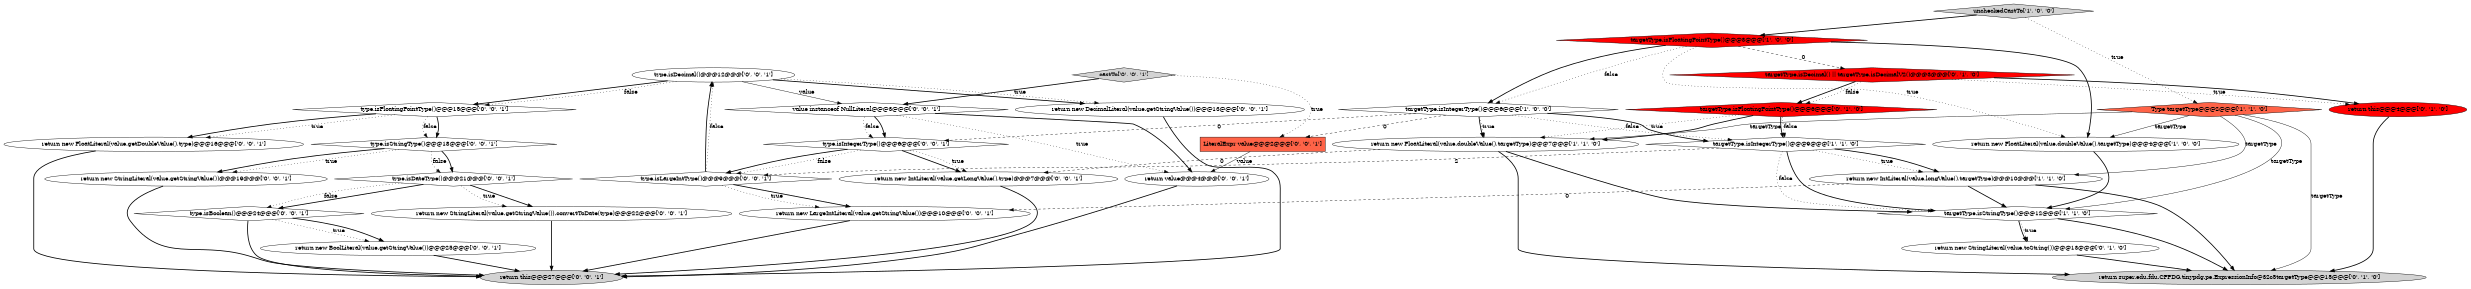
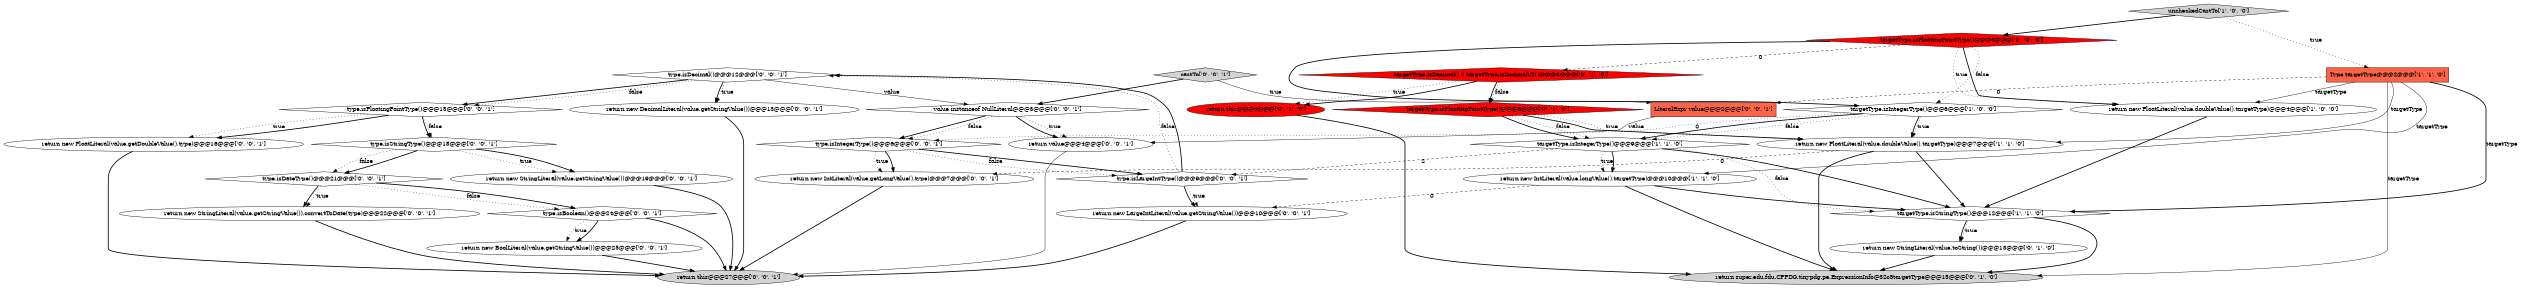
  digraph {
    node [fillcolor=white shape=diamond style=filled]
    edge [style=bold]
    n1 [fillcolor=tomato label="LiteralExpr value@@@2@@@['0', '0', '1']" shape=box]
    n2 [label="return value@@@4@@@['0', '0', '1']" shape=ellipse]
    n3 [label="value instanceof NullLiteral@@@3@@@['0', '0', '1']"]
    n4 [label="type.isIntegerType()@@@6@@@['0', '0', '1']"]
    n5 [fillcolor=lightgray label="return this@@@27@@@['0', '0', '1']" shape=ellipse]
    n6 [label="type.isFloatingPointType()@@@15@@@['0', '0', '1']"]
    n7 [label="return new FloatLiteral(value.getDoubleValue(),type)@@@16@@@['0', '0', '1']" shape=ellipse]
    n8 [label="type.isStringType()@@@18@@@['0', '0', '1']"]
    n9 [label="return new StringLiteral(value.getStringValue())@@@19@@@['0', '0', '1']" shape=ellipse]
    n10 [label="type.isDateType()@@@21@@@['0', '0', '1']"]
    n11 [label="type.isLargeIntType()@@@9@@@['0', '0', '1']"]
-   n12 [label="type.isDecimal()@@@12@@@['0', '0', '1']" shape=ellipse]
+   n12 [label="type.isDecimal()@@@12@@@['0', '0', '1']"]
    n13 [label="return new LargeIntLiteral(value.getStringValue())@@@10@@@['0', '0', '1']" shape=ellipse]
    n14 [label="return new DecimalLiteral(value.getStringValue())@@@13@@@['0', '0', '1']" shape=ellipse]
    n15 [label="targetType.isIntegerType()@@@6@@@['1', '0', '0']"]
    n16 [label="targetType.isIntegerType()@@@9@@@['1', '1', '0']"]
    n17 [label="return new FloatLiteral(value.doubleValue(),targetType)@@@7@@@['1', '1', '0']" shape=ellipse]
    n18 [label="return new IntLiteral(value.longValue(),targetType)@@@10@@@['1', '1', '0']" shape=ellipse]
    n19 [label="targetType.isStringType()@@@12@@@['1', '1', '0']"]
    n20 [label="return new IntLiteral(value.getLongValue(),type)@@@7@@@['0', '0', '1']" shape=ellipse]
    n21 [fillcolor=lightgray label="return super.edu.fdu.CPPDG.tinypdg.pe.ExpressionInfo@32c5targetType@@@15@@@['0', '1', '0']" shape=ellipse]
    n22 [label="return new StringLiteral(value.toString())@@@13@@@['0', '1', '0']" shape=ellipse]
    n23 [fillcolor=lightgray label="uncheckedCastTo['1', '0', '0']"]
    n24 [fillcolor=red label="targetType.isFloatingPointType()@@@3@@@['1', '0', '0']"]
-   n25 [fillcolor=tomato label="Type targetType@@@2@@@['1', '1', '0']"]
+   n25 [fillcolor=tomato label="Type targetType@@@2@@@['1', '1', '0']" shape=box]
    n26 [fillcolor=red label="targetType.isDecimal() || targetType.isDecimalV2()@@@3@@@['0', '1', '0']"]
    n27 [label="return new FloatLiteral(value.doubleValue(),targetType)@@@4@@@['1', '0', '0']" shape=ellipse]
    n28 [label="type.isBoolean()@@@24@@@['0', '0', '1']"]
    n29 [label="return new StringLiteral(value.getStringValue()).convertToDate(type)@@@22@@@['0', '0', '1']" shape=ellipse]
    n30 [label="return new BoolLiteral(value.getStringValue())@@@25@@@['0', '0', '1']" shape=ellipse]
    n31 [fillcolor=red label="targetType.isFloatingPointType()@@@6@@@['0', '1', '0']"]
    n32 [fillcolor=red label="return this@@@4@@@['0', '1', '0']" shape=ellipse]
    n33 [fillcolor=lightgray label="castTo['0', '0', '1']"]
    n1 -> n2 [label=value style=solid]
-   n2 -> n5
+   n2 -> n5 [style=solid]
    n3 -> n2 [label=true style=dotted]
    n3 -> n2
    n3 -> n4
    n3 -> n4 [label=false style=dotted]
    n4 -> n11 [label=false style=dotted]
    n4 -> n11
    n4 -> n20
    n4 -> n20 [label=true style=dotted]
    n6 -> n7
    n6 -> n7 [label=true style=dotted]
    n6 -> n8
    n6 -> n8 [label=false style=dotted]
    n7 -> n5
    n8 -> n9 [label=true style=dotted]
    n8 -> n9
    n8 -> n10
    n8 -> n10 [label=false style=dotted]
    n9 -> n5
    n10 -> n28
    n10 -> n28 [label=false style=dotted]
    n10 -> n29
    n10 -> n29 [label=true style=dotted]
    n11 -> n12 [label=false style=dotted]
    n11 -> n12
    n11 -> n13
    n11 -> n13 [label=true style=dotted]
    n12 -> n3 [label=value style=solid]
    n12 -> n6
    n12 -> n6 [label=false style=dotted]
    n12 -> n14
    n12 -> n14 [label=true style=dotted]
    n13 -> n5
    n14 -> n5
-   n15 -> n4 [label=0 style=dashed]
+   n15 -> n4 [label=0 style=dotted]
    n15 -> n16 [label=false style=dotted]
    n15 -> n16
    n15 -> n17
    n15 -> n17 [label=true style=dotted]
    n16 -> n11 [label=2 style=dashed]
    n16 -> n18 [label=true style=dotted]
    n16 -> n18
    n16 -> n19 [label=false style=dotted]
    n16 -> n19
    n17 -> n19
    n17 -> n20 [label=0 style=dashed]
    n17 -> n21
    n18 -> n13 [label=0 style=dashed]
    n18 -> n19
    n18 -> n21
    n19 -> n21
    n19 -> n22 [label=true style=dotted]
    n19 -> n22
    n20 -> n5
    n22 -> n21
    n23 -> n24
    n23 -> n25 [label=true style=dotted]
    n24 -> n15 [label=false style=dotted]
    n24 -> n15
    n24 -> n26 [label=0 style=dashed]
    n24 -> n27 [label=true style=dotted]
    n24 -> n27
-   n15 -> n1 [label=0 style=dashed]
+   n25 -> n1 [label=0 style=dashed]
    n25 -> n17 [label=targetType style=solid]
    n25 -> n18 [label=targetType style=solid]
-   n25 -> n19 [label=targetType style=solid]
+   n25 -> n19 [label=targetType]
    n25 -> n21 [label=targetType style=solid]
    n25 -> n27 [label=targetType style=solid]
    n26 -> n31
    n26 -> n31 [label=false style=dotted]
    n26 -> n32 [label=true style=dotted]
    n26 -> n32
    n27 -> n19
    n28 -> n5
    n28 -> n30 [label=true style=dotted]
    n28 -> n30
    n29 -> n5
    n30 -> n5
    n31 -> n16 [label=false style=dotted]
    n31 -> n16
    n31 -> n17
    n31 -> n17 [label=true style=dotted]
    n32 -> n21
-   n33 -> n1 [label=true style=dotted]
+   n33 -> n1 [label=true style=solid]
    n33 -> n3
  }
